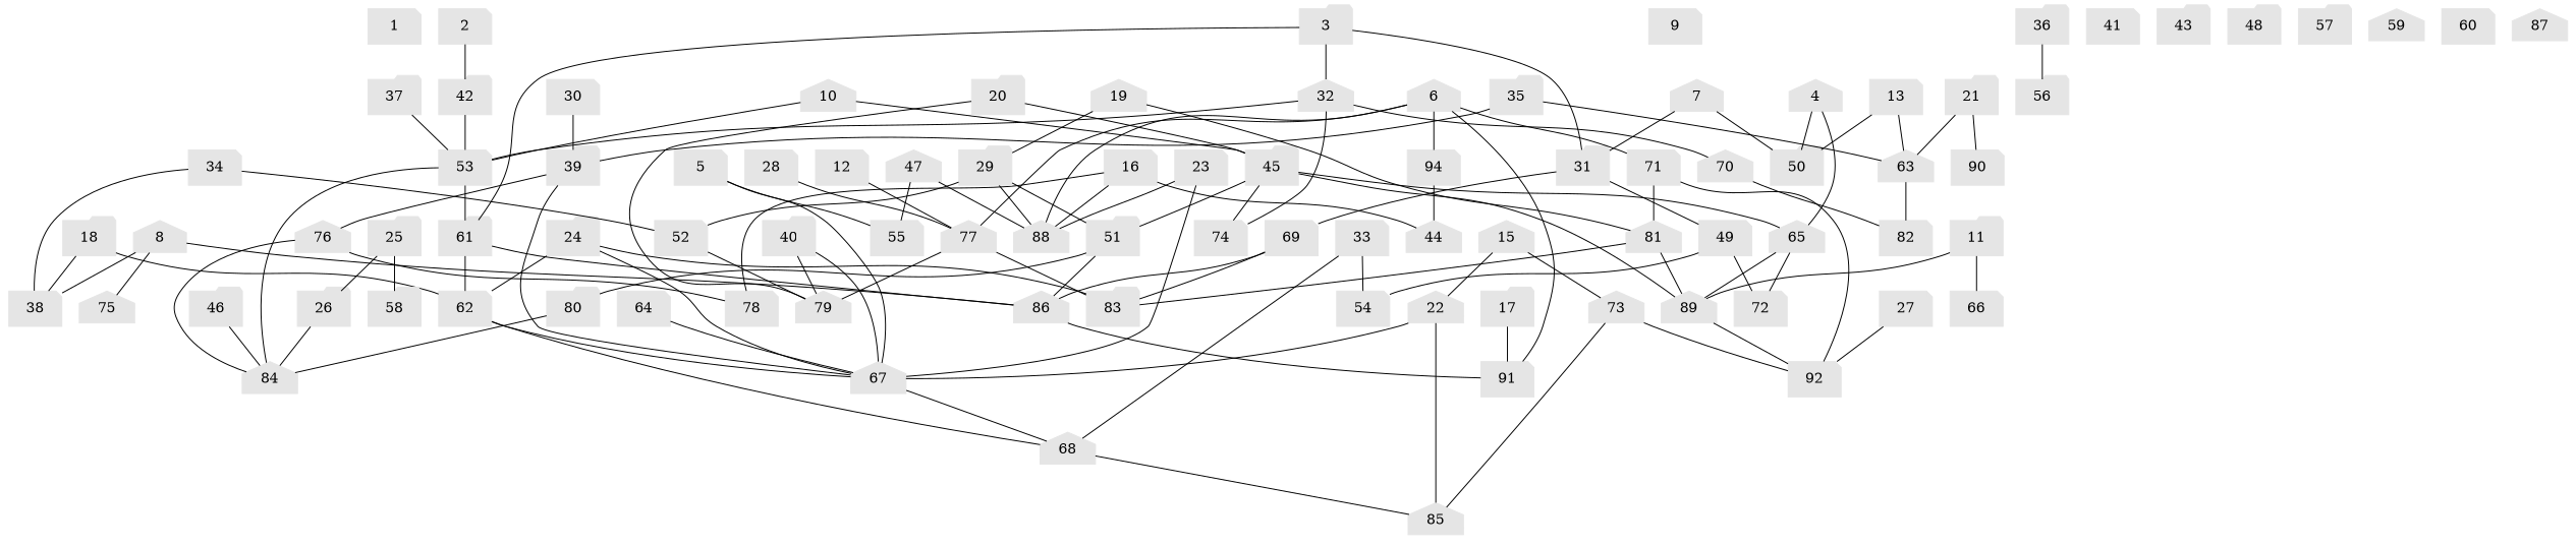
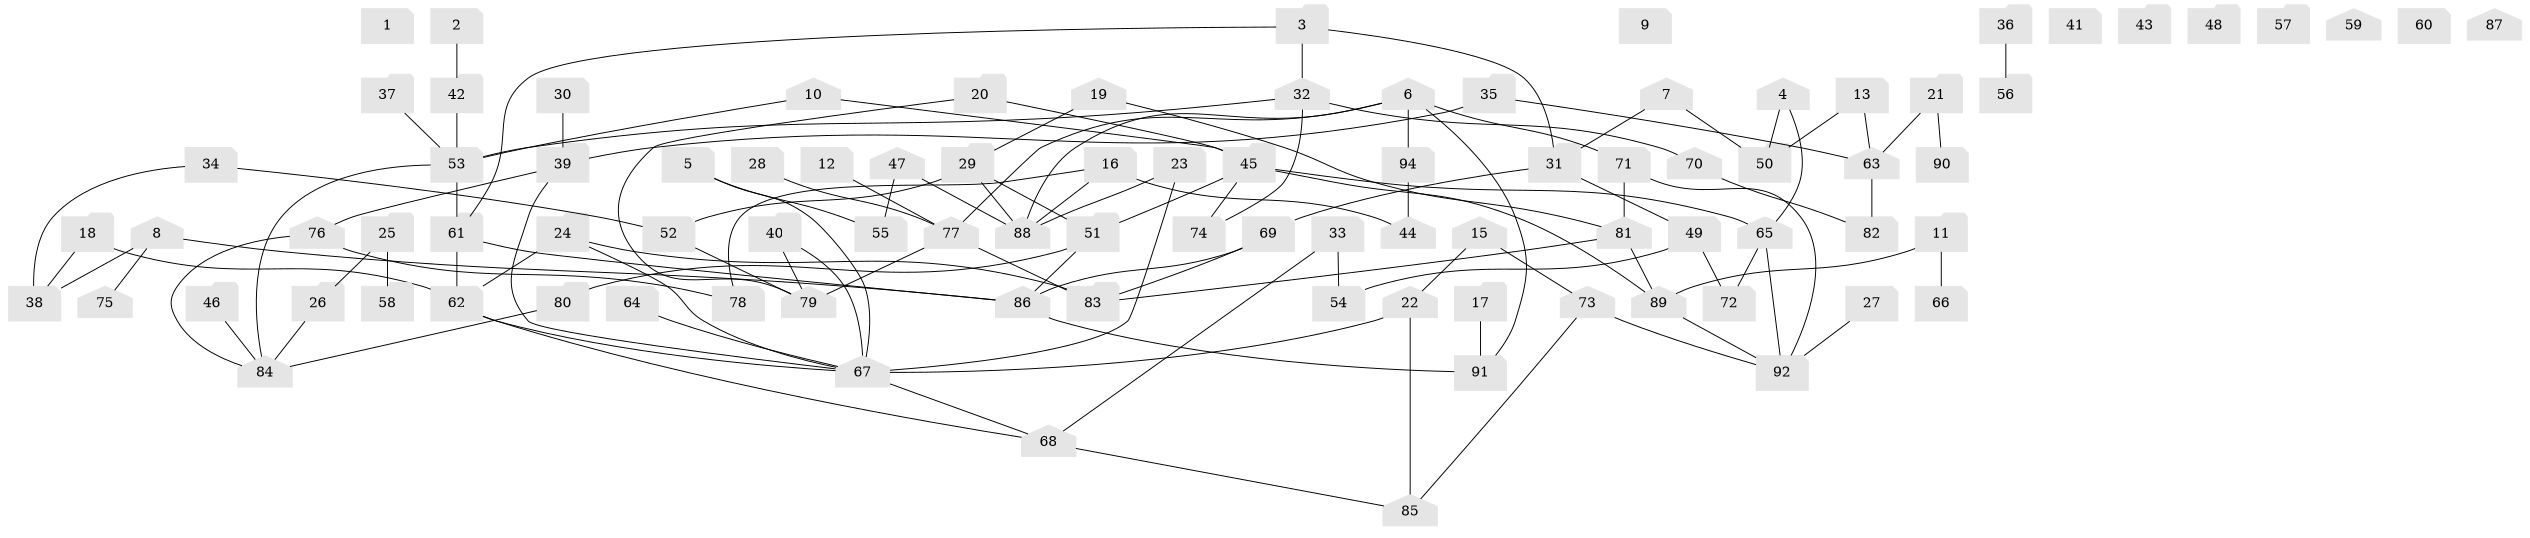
  graph {
    node [color=gray90 shape=note style=filled]
    1
    42 [shape=folder]
    2
    53
    3 [shape=folder]
    31 [shape=folder]
    32 [shape=house]
    61 [shape=folder]
    49
    69
    70 [shape=house]
    74
    86 [shape=house]
    62
    4 [shape=house]
    50 [shape=folder]
    65 [shape=house]
    92
    72
    5
    55
    67 [shape=house]
    68 [shape=house]
    6 [shape=house]
    n25 [label=94]
    71
    77 [shape=house]
    88 [shape=house]
    91
    44 [shape=house]
    81 [shape=house]
    79 [shape=house]
    83 [shape=folder]
    7 [shape=house]
    8 [shape=house]
    38
    75 [shape=house]
    9
    10 [shape=house]
    45 [shape=folder]
    89 [shape=house]
    51 [shape=folder]
    84 [shape=house]
    11 [shape=folder]
    66
    12
    13
    63 [shape=house]
    82
    15 [shape=house]
    22 [shape=house]
    73 [shape=house]
    85 [shape=house]
    16
    78
    17 [shape=folder]
    18 [shape=folder]
    19 [shape=house]
    29 [shape=folder]
    52
    20 [shape=folder]
    21 [shape=folder]
    90
    23
    24 [shape=folder]
    25 [shape=folder]
    26 [shape=folder]
    58 [shape=folder]
    27
    28
    80 [shape=folder]
    39 [shape=folder]
    30
    76 [shape=house]
    54
    33
    34
    35 [shape=folder]
    36 [shape=folder]
    56 [shape=folder]
    37 [shape=folder]
    40 [shape=folder]
    41
    43 [shape=folder]
    46 [shape=folder]
    47 [shape=house]
    48 [shape=folder]
    57 [shape=folder]
    59 [shape=house]
    60
    64
    87 [shape=house]
    42 -- 53
    2 -- 42
    53 -- 61
    53 -- 84
    3 -- 31
    3 -- 32
    3 -- 61
    31 -- 49
    31 -- 69
    32 -- 53
    32 -- 70
    32 -- 74
    61 -- 86
    61 -- 62
    49 -- 72
    49 -- 54
    69 -- 86
    69 -- 83
    70 -- 82
    86 -- 91
    62 -- 67
    62 -- 68
    4 -- 50
    4 -- 65
-   65 -- 89
+   65 -- 92
    65 -- 72
    5 -- 55
    5 -- 67
    67 -- 68
    68 -- 85
    6 -- n25
    6 -- 71
    6 -- 77
    6 -- 88
    6 -- 91
    n25 -- 44
    71 -- 92
    71 -- 81
    77 -- 79
    77 -- 83
    81 -- 83
    81 -- 89
    7 -- 31
    7 -- 50
    8 -- 86
    8 -- 38
    8 -- 75
    10 -- 53
    10 -- 45
    45 -- 74
    45 -- 65
    45 -- 89
    45 -- 51
    89 -- 92
    51 -- 86
    51 -- 80
    11 -- 89
    11 -- 66
    12 -- 77
    13 -- 50
    13 -- 63
    63 -- 82
    15 -- 22
    15 -- 73
    22 -- 67
    22 -- 85
    73 -- 92
    73 -- 85
    16 -- 88
    16 -- 44
    16 -- 78
    17 -- 91
    18 -- 62
    18 -- 38
    19 -- 81
    19 -- 29
    29 -- 88
    29 -- 51
    29 -- 52
    52 -- 79
    20 -- 79
    20 -- 45
    21 -- 63
    21 -- 90
    23 -- 67
    23 -- 88
    24 -- 62
    24 -- 67
    24 -- 83
    25 -- 26
    25 -- 58
    26 -- 84
    27 -- 92
    28 -- 77
    80 -- 84
    39 -- 67
    39 -- 76
    30 -- 39
    76 -- 84
    76 -- 78
    33 -- 68
    33 -- 54
    34 -- 38
    34 -- 52
    35 -- 63
    35 -- 39
    36 -- 56
    37 -- 53
    40 -- 67
    40 -- 79
    46 -- 84
    47 -- 55
    47 -- 88
    64 -- 67
  }
